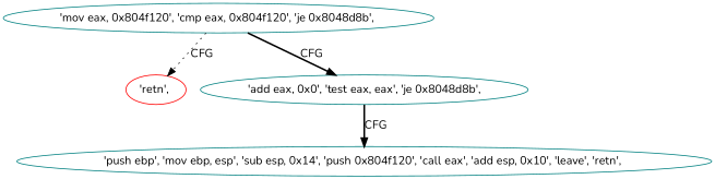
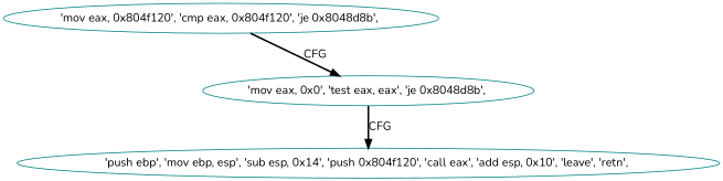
  digraph {
    fontname=Nunito
    node [color=teal fontname=Nunito]
    edge [fontname=Nunito style=bold]
    n1 [label="'mov eax, 0x804f120', 'cmp eax, 0x804f120', 'je 0x8048d8b', "]
-   n2 [color=red label="'retn', "]
-   n3 [label="'add eax, 0x0', 'test eax, eax', 'je 0x8048d8b',"]
+   n3 [label="'mov eax, 0x0', 'test eax, eax', 'je 0x8048d8b', "]
    n4 [label="'push ebp', 'mov ebp, esp', 'sub esp, 0x14', 'push 0x804f120', 'call eax', 'add esp, 0x10', 'leave', 'retn', "]
-   n1 -> n2 [label=CFG style=dotted]
    n1 -> n3 [label=CFG]
    n3 -> n4 [label=CFG]
  }
